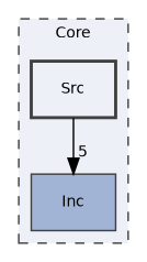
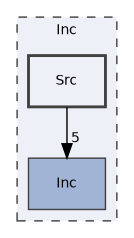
  digraph {
    compound=true
    node [color=grey25 fontname=Helvetica fontsize=10 shape=box]
    n1 [fillcolor="#a2b4d6" label=Inc style="filled,"]
    n2 [fillcolor="#edf0f7" label=Src style="filled,bold,"]
    subgraph cluster_1 {
      bgcolor="#edf0f7"
      fontname=Helvetica
      fontsize=10
-     label=Core
+     label=Inc
      pencolor=grey25
      style="filled,dashed,"
      n1
      n2
    }
    n2 -> n1 [fontname=Helvetica fontsize=10 headlabel=5 labeldistance=1.5 labelfontname=Helvetica labelfontsize=10]
  }
